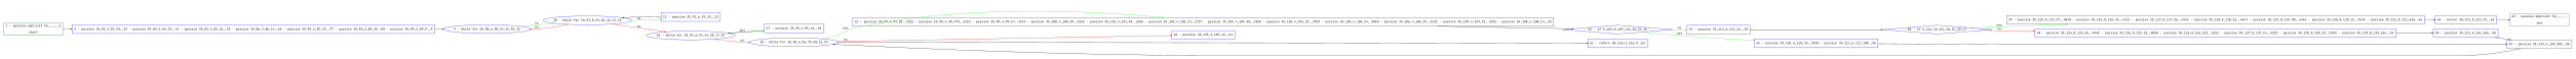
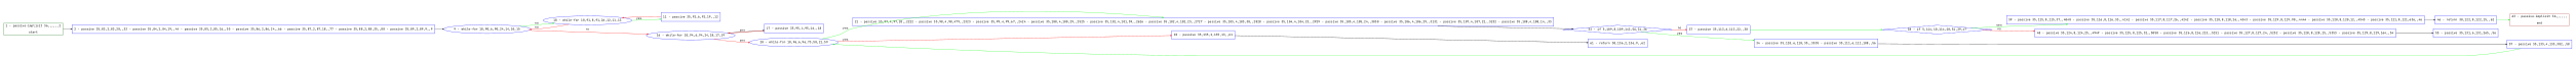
  digraph {
    bgcolor=white
    compound=true
    fillcolor="#FFFFCC"
    fontname="JetBrains Mono"
    fontsize=12
    pack=true
    packmode=clust
    rankdir=LR
    style="rounded,filled"
    node [color="#0000ff" compound=true fillcolor="#ffffff" fixedsize=false fontname="JetBrains Mono" fontsize=12 node_initialized=no shape=box style=filled]
    edge [arrowhead=normal arrowsize=0.5 arrowtail=none color="#000000" compound=true dir=forward fontcolor=black fontname="JetBrains Mono" fontsize=12]
    n1 [label="2 - passive 35,83,2,83,20,,33 - passive 35,84,2,84,19,,44 - passive 35,85,2,85,16,,55 - passive 35,86,2,86,24,,66 - passive 35,87,2,87,18,,77 - passive 35,88,2,88,35,,88 - passive 35,89,2,89,9,,9"]
    n2 [label="9 - while-for 10,90,6,90,24,14,10,15" shape=oval]
    n3 [label="10 - while-for 10,91,8,91,26,12,11,13" shape=oval]
    n4 [label="16 - while-for 10,94,6,94,24,18,17,19" shape=oval]
    n5 [color="#006400" label="1 - passive-implicit 36,,,,,,2\n\nstart"]
    n6 [label="11 - passive 35,92,6,92,19,,12"]
    n7 [label="17 - passive 35,95,4,95,16,,18"]
    n8 [label="20 - while-for 10,96,6,96,73,58,21,59" shape=oval]
    n9 [label="21 - passive 35,97,4,97,20,,2222 - passive 35,98,4,98,479,,2323 - passive 35,99,4,99,67,,2424 - passive 35,100,4,100,29,,2525 - passive 35,101,4,101,59,,2626 - passive 35,102,4,102,23,,2727 - passive 35,103,4,103,30,,2828 - passive 35,104,4,104,23,,2929 - passive 35,105,4,105,24,,3030 - passive 35,106,4,106,29,,3131 - passive 35,107,4,107,22,,3232 - passive 35,108,4,108,14,,33"]
    n10 [label="60 - passive 35,135,2,135,13,,61"]
    n11 [label="33 - if 5,109,8,109,143,56,34,36" shape=diamond]
    n12 [label="61 - return 30,136,2,136,9,,62"]
    n13 [label="34 - passive 35,110,6,110,35,,3535 - passive 35,111,6,111,108,,56"]
    n14 [label="37 - passive 35,113,6,113,22,,38"]
    n15 [label="57 - passive 35,133,4,133,382,,58"]
    n16 [label="38 - if 5,114,10,114,28,54,39,47" shape=diamond]
    n17 [label="39 - passive 35,115,8,115,37,,4040 - passive 35,116,8,116,33,,4141 - passive 35,117,8,117,26,,4242 - passive 35,118,8,118,26,,4343 - passive 35,119,8,119,90,,4444 - passive 35,120,8,120,12,,4545 - passive 35,121,8,121,636,,46"]
    n18 [label="48 - passive 35,124,8,124,25,,4949 - passive 35,125,8,125,32,,5050 - passive 35,126,8,126,213,,5151 - passive 35,127,8,127,24,,5252 - passive 35,128,8,128,15,,5353 - passive 35,129,8,129,164,,54"]
    n19 [label="46 - return 30,122,8,122,15,,62"]
    n20 [label="55 - passive 35,131,6,131,265,,56"]
    n21 [color="#a52a2a" label="63 - passive-implicit 36,,,,,,\n\nend"]
    n1 -> n2
    n2 -> n3 [color="#00ff00" label=no]
-   n3 -> n4 [color="#ff0000" label=no]
+   n2 -> n4 [color="#ff0000" label=no]
    n3 -> n2 [color="#ff0000" label=no]
-   n3 -> n6 [color="#00ff00" label=no]
-   n4 -> n7 [color="#00ff00" label=yes]
-   n4 -> n8 [color="#ff0000" label=no]
+   n3 -> n6 [color="#00ff00" label=yes]
+   n4 -> n7 [label=yes]
+   n4 -> n8 [color="#ff0000" label=yes]
    n5 -> n1
-   n6 -> n3
-   n7 -> n4
+   n6 -> n3 [color="#ff0000"]
+   n7 -> n4 [color="#ff0000"]
    n8 -> n9 [color="#00ff00" label=yes]
-   n8 -> n10 [color="#ff0000" label=no]
+   n8 -> n10 [color="#ff0000" label=yes]
    n9 -> n11
-   n8 -> n12
+   n10 -> n12
    n11 -> n13 [color="#00ff00" label=yes]
-   n11 -> n14 [color="#00ff00" label=no]
+   n11 -> n14 [color="#ff0000" label=no]
    n13 -> n15
-   n14 -> n16
-   n15 -> n8
+   n14 -> n16 [color="#00ff00"]
+   n15 -> n8 [color="#00ff00"]
    n16 -> n17 [color="#00ff00" label=yes]
    n16 -> n18 [color="#ff0000" label=no]
    n17 -> n19
    n18 -> n20
-   n19 -> n21
-   n20 -> n15
+   n19 -> n21 [color="#00ff00"]
  }
